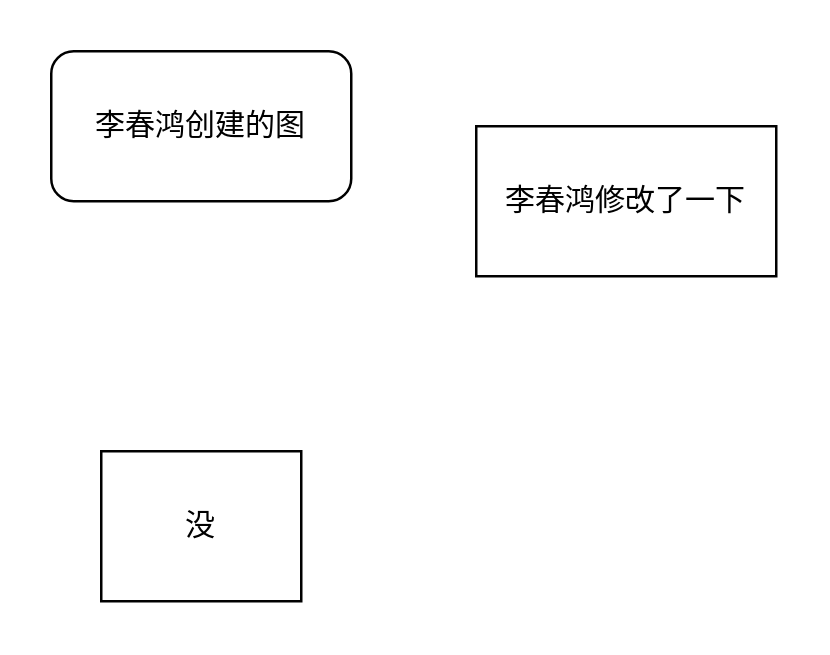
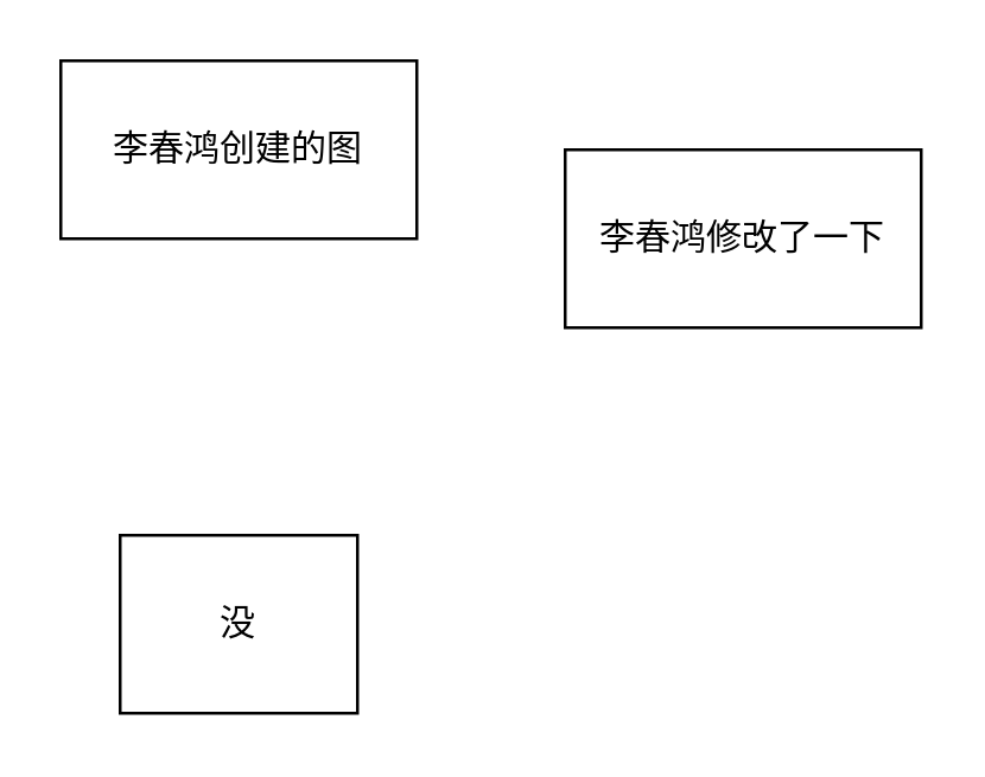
  <mxCell id="0" />
  <mxCell id="1" parent="0" />
- <mxCell id="2" value="李春鸿创建的图" style="whiteSpace=wrap;html=1;rounded=1;" parent="1" vertex="1"><mxGeometry x="20" y="20" width="120" height="60" as="geometry" /></mxCell>
+ <mxCell id="2" value="李春鸿创建的图" style="whiteSpace=wrap;html=1;" parent="1" vertex="1"><mxGeometry x="20" y="20" width="120" height="60" as="geometry" /></mxCell>
  <mxCell id="3" value="李春鸿修改了一下" style="whiteSpace=wrap;html=1;" parent="1" vertex="1"><mxGeometry x="190" y="50" width="120" height="60" as="geometry" /></mxCell>
  <mxCell id="4" value="没" style="whiteSpace=wrap;html=1;" vertex="1" parent="1"><mxGeometry x="40" y="180" width="80" height="60" as="geometry" /></mxCell>
